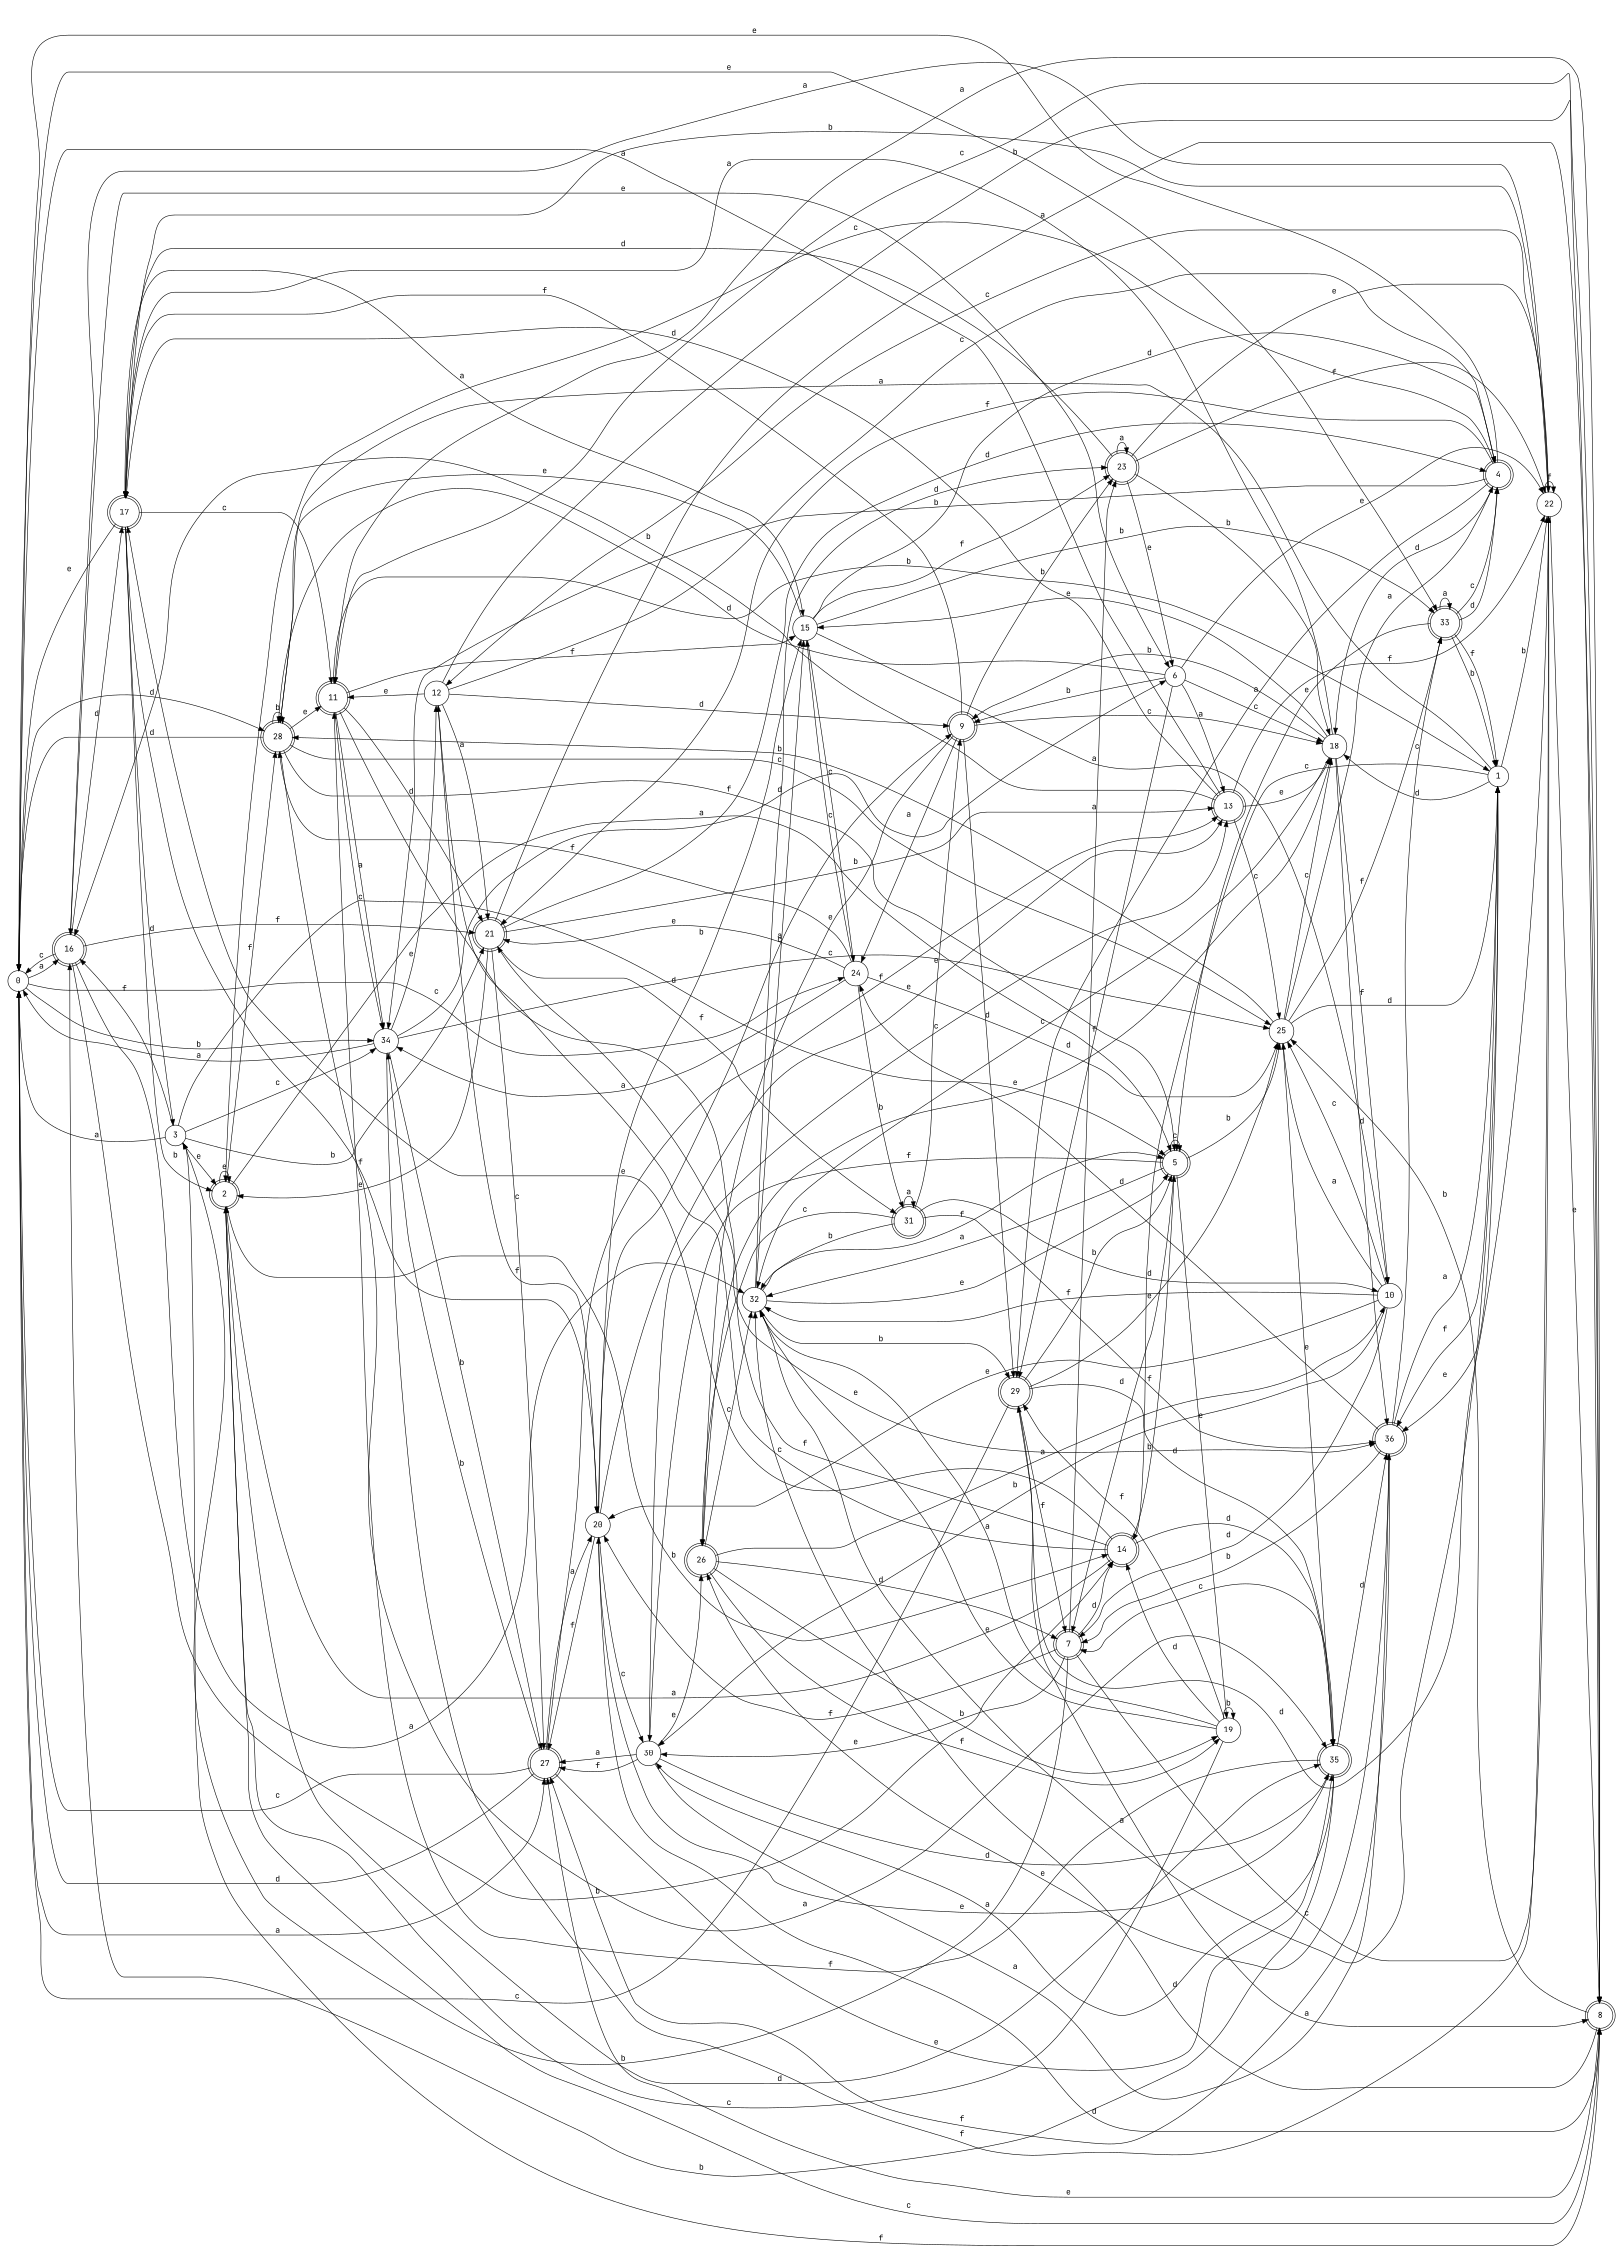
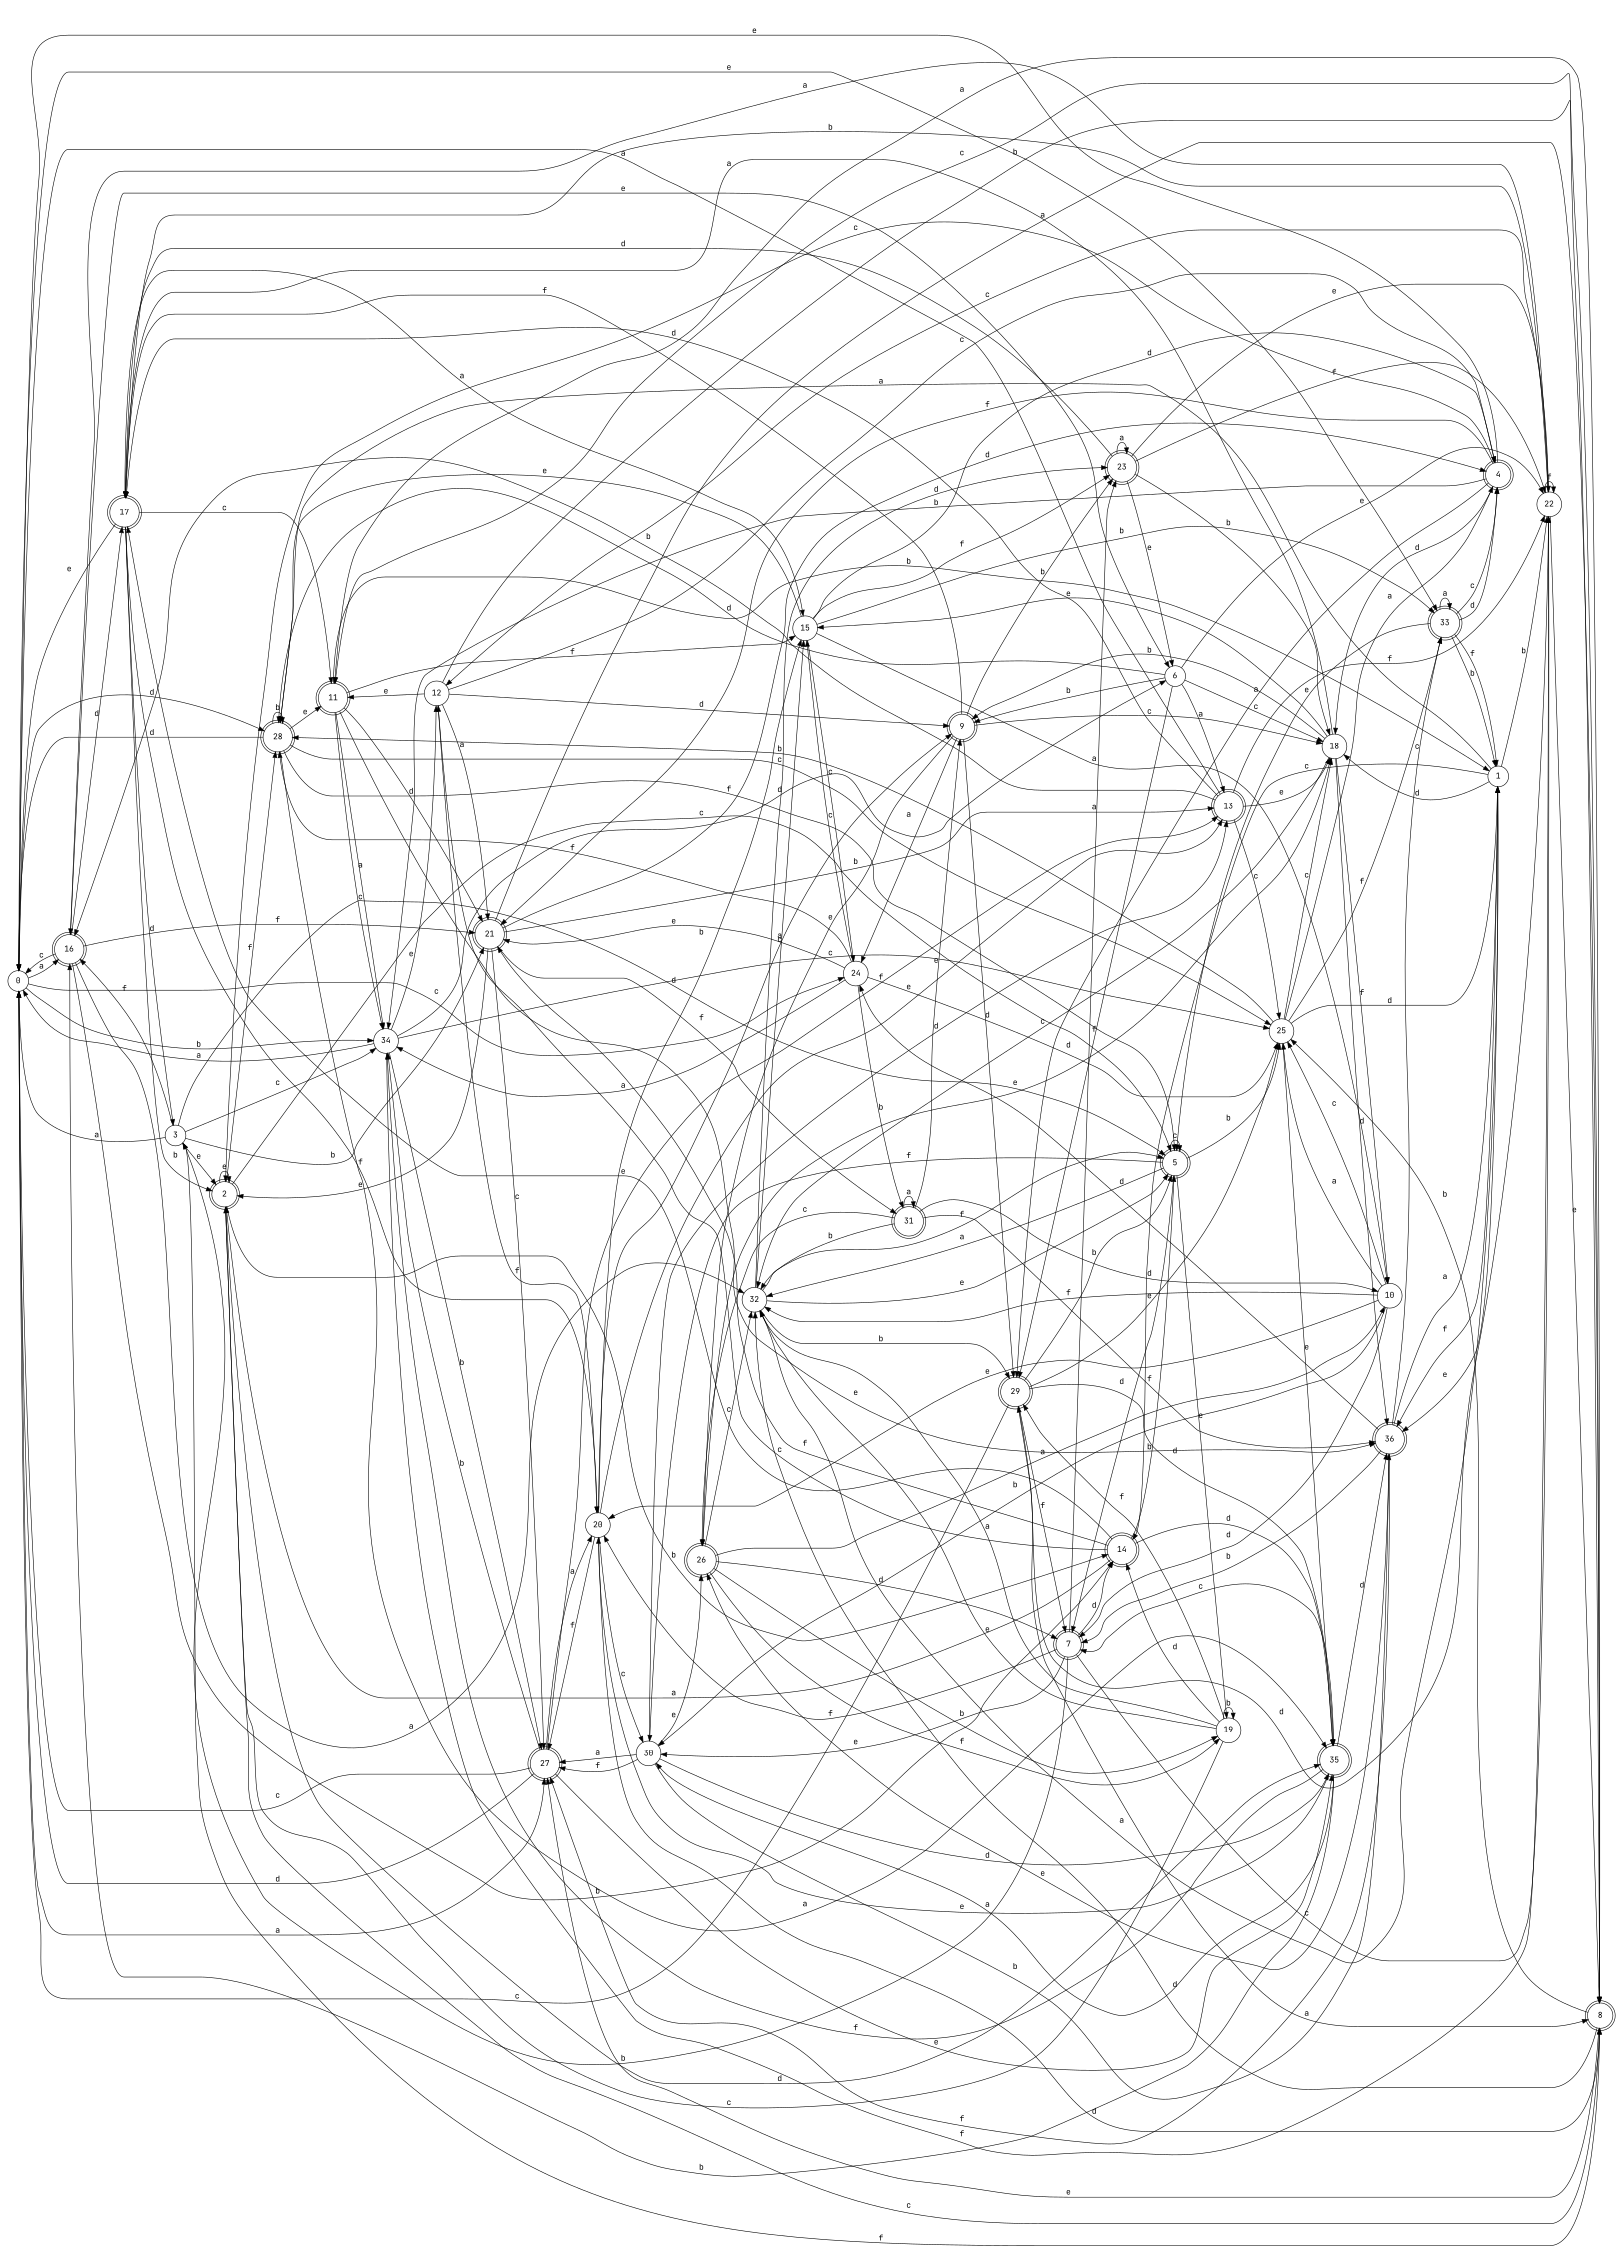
  digraph {
    fontname="JetBrains Mono"
    rankdir=LR
    node [color=black fillcolor=white fontname="JetBrains Mono" shape=doublecircle style="rounded,filled"]
    edge [fontname="JetBrains Mono"]
    n1 [label=0 shape=circle style=filled]
    n2 [label=16]
    n3 [label=24 shape=circle style=filled]
    n4 [label=27]
    n5 [label=28]
    n6 [label=33]
    n7 [label=34 shape=circle style=filled]
    n8 [label=14]
    n9 [label=21]
    n10 [label=32 shape=circle style=filled]
    n11 [label=6 shape=circle style=filled]
    n12 [label=17]
    n13 [label=15 shape=circle style=filled]
    n14 [label=25 shape=circle style=filled]
    n15 [label=31]
    n16 [label=35]
    n17 [label=13]
    n18 [label=20 shape=circle style=filled]
    n19 [label=5]
    n20 [label=11]
    n21 [label=1 shape=circle style=filled]
    n22 [label=4]
    n23 [label=22 shape=circle style=filled]
    n24 [label=12 shape=circle style=filled]
    n25 [label=18 shape=circle style=filled]
    n26 [label=36]
    n27 [label=2]
    n28 [label=23]
    n29 [label=10 shape=circle style=filled]
    n30 [label=9]
    n31 [label=8]
    n32 [label=29]
    n33 [label=7]
    n34 [label=26]
    n35 [label=19 shape=circle style=filled]
    n36 [label=30 shape=circle style=filled]
    n37 [label=3 shape=circle style=filled]
    n1 -> n2 [label=a]
    n1 -> n3 [label=c]
    n1 -> n4 [label=a]
    n1 -> n5 [label=d]
    n1 -> n6 [label=e]
    n1 -> n7 [label=b]
    n2 -> n1 [label=c]
    n2 -> n8 [label=b]
    n2 -> n9 [label=f]
    n2 -> n10 [label=a]
    n2 -> n11 [label=e]
    n2 -> n12 [label=d]
    n3 -> n5 [label=f]
    n3 -> n7 [label=a]
    n3 -> n9 [label=e]
    n3 -> n13 [label=c]
    n3 -> n14 [label=d]
    n3 -> n15 [label=b]
    n4 -> n1 [label=c]
    n4 -> n1 [label=d]
    n4 -> n7 [label=b]
    n4 -> n16 [label=e]
    n4 -> n17 [label=f]
    n4 -> n18 [label=a]
    n5 -> n1 [label=d]
    n5 -> n5 [label=b]
    n5 -> n14 [label=c]
    n5 -> n16 [label=a]
    n5 -> n19 [label=f]
    n5 -> n20 [label=e]
    n6 -> n6 [label=a]
    n6 -> n19 [label=e]
    n6 -> n21 [label=b]
    n6 -> n21 [label=f]
    n6 -> n22 [label=c]
    n6 -> n22 [label=d]
    n7 -> n1 [label=a]
    n7 -> n4 [label=b]
    n7 -> n11 [label=d]
    n7 -> n14 [label=c]
    n7 -> n23 [label=f]
    n7 -> n24 [label=e]
    n8 -> n9 [label=f]
    n8 -> n12 [label=e]
    n8 -> n16 [label=d]
    n8 -> n19 [label=b]
    n8 -> n24 [label=c]
    n8 -> n27 [label=a]
    n9 -> n4 [label=c]
    n9 -> n15 [label=f]
    n9 -> n17 [label=b]
    n9 -> n22 [label=d]
    n9 -> n27 [label=e]
    n9 -> n31 [label=a]
    n10 -> n13 [label=c]
    n10 -> n19 [label=e]
    n10 -> n19 [label=f]
    n10 -> n21 [label=a]
    n10 -> n28 [label=d]
    n10 -> n32 [label=b]
    n11 -> n5 [label=d]
    n11 -> n17 [label=a]
    n11 -> n23 [label=e]
    n11 -> n25 [label=c]
    n11 -> n30 [label=b]
    n11 -> n32 [label=f]
    n12 -> n1 [label=e]
    n12 -> n13 [label=a]
    n12 -> n18 [label=f]
    n12 -> n20 [label=c]
    n12 -> n27 [label=b]
    n12 -> n37 [label=d]
    n13 -> n3 [label=c]
    n13 -> n5 [label=e]
    n13 -> n6 [label=b]
    n13 -> n22 [label=d]
    n13 -> n28 [label=f]
    n13 -> n29 [label=a]
    n14 -> n5 [label=b]
    n14 -> n6 [label=f]
    n14 -> n16 [label=e]
    n14 -> n21 [label=d]
    n14 -> n22 [label=a]
    n14 -> n25 [label=c]
    n15 -> n10 [label=b]
    n15 -> n15 [label=a]
    n15 -> n26 [label=f]
    n15 -> n29 [label=d]
    n15 -> n30 [label=e]
    n15 -> n34 [label=c]
    n16 -> n2 [label=b]
    n16 -> n18 [label=e]
-   n16 -> n20 [label=f]
+   n16 -> n7 [label=f]
    n16 -> n26 [label=d]
    n16 -> n33 [label=c]
    n16 -> n36 [label=a]
    n17 -> n1 [label=a]
    n17 -> n2 [label=b]
    n17 -> n12 [label=d]
    n17 -> n14 [label=c]
    n17 -> n23 [label=f]
    n17 -> n25 [label=e]
    n18 -> n4 [label=f]
    n18 -> n13 [label=b]
    n18 -> n17 [label=e]
    n18 -> n30 [label=a]
    n18 -> n31 [label=d]
    n18 -> n36 [label=c]
    n19 -> n10 [label=a]
    n19 -> n14 [label=b]
    n19 -> n19 [label=c]
    n19 -> n33 [label=d]
    n19 -> n35 [label=e]
    n19 -> n36 [label=f]
    n20 -> n7 [label=a]
    n20 -> n7 [label=c]
    n20 -> n9 [label=d]
    n20 -> n13 [label=f]
    n20 -> n21 [label=b]
    n20 -> n26 [label=e]
    n21 -> n5 [label=a]
    n21 -> n8 [label=c]
    n21 -> n23 [label=b]
    n21 -> n25 [label=d]
    n21 -> n26 [label=e]
    n21 -> n26 [label=f]
    n22 -> n1 [label=e]
    n22 -> n7 [label=b]
    n22 -> n9 [label=f]
    n22 -> n25 [label=d]
    n22 -> n27 [label=c]
    n22 -> n32 [label=a]
    n23 -> n2 [label=a]
    n23 -> n12 [label=b]
    n23 -> n23 [label=f]
    n23 -> n24 [label=c]
    n23 -> n31 [label=e]
    n23 -> n32 [label=d]
    n24 -> n9 [label=a]
    n24 -> n18 [label=f]
    n24 -> n20 [label=e]
    n24 -> n22 [label=c]
    n24 -> n30 [label=d]
    n24 -> n31 [label=b]
    n25 -> n10 [label=c]
    n25 -> n12 [label=a]
    n25 -> n13 [label=e]
    n25 -> n26 [label=d]
    n25 -> n29 [label=f]
    n25 -> n30 [label=b]
    n26 -> n3 [label=d]
    n26 -> n4 [label=f]
    n26 -> n6 [label=c]
    n26 -> n21 [label=a]
    n26 -> n33 [label=b]
    n26 -> n34 [label=e]
    n27 -> n5 [label=f]
    n27 -> n8 [label=b]
    n27 -> n16 [label=d]
-   n27 -> n19 [label=a]
+   n27 -> n19 [label=c]
    n27 -> n27 [label=e]
    n27 -> n31 [label=c]
    n28 -> n11 [label=e]
    n28 -> n12 [label=d]
    n28 -> n23 [label=e]
    n28 -> n23 [label=f]
    n28 -> n25 [label=b]
    n28 -> n28 [label=a]
    n29 -> n10 [label=f]
    n29 -> n14 [label=a]
    n29 -> n14 [label=c]
    n29 -> n18 [label=e]
    n29 -> n33 [label=d]
    n29 -> n36 [label=b]
    n30 -> n3 [label=a]
    n30 -> n12 [label=f]
    n30 -> n25 [label=c]
    n30 -> n28 [label=b]
    n30 -> n32 [label=d]
    n30 -> n34 [label=e]
    n31 -> n4 [label=e]
    n31 -> n10 [label=d]
    n31 -> n14 [label=b]
    n31 -> n20 [label=a]
    n31 -> n20 [label=c]
    n31 -> n37 [label=f]
    n32 -> n1 [label=c]
    n32 -> n14 [label=e]
    n32 -> n16 [label=d]
    n32 -> n19 [label=b]
    n32 -> n31 [label=a]
    n32 -> n33 [label=f]
    n33 -> n8 [label=d]
    n33 -> n18 [label=f]
    n33 -> n23 [label=c]
    n33 -> n28 [label=a]
    n33 -> n36 [label=e]
    n33 -> n37 [label=b]
    n34 -> n10 [label=c]
    n34 -> n25 [label=e]
    n34 -> n29 [label=a]
    n34 -> n33 [label=d]
    n34 -> n35 [label=b]
    n34 -> n35 [label=f]
    n35 -> n8 [label=d]
    n35 -> n10 [label=a]
    n35 -> n10 [label=e]
    n35 -> n27 [label=c]
    n35 -> n32 [label=f]
    n35 -> n35 [label=b]
    n36 -> n4 [label=a]
    n36 -> n4 [label=f]
    n36 -> n16 [label=d]
-   n36 -> n17 [label=c]
-   n36 -> n26 [label=a]
+   n36 -> n17 [label=d]
+   n36 -> n26 [label=b]
    n36 -> n34 [label=e]
    n37 -> n1 [label=a]
    n37 -> n2 [label=f]
    n37 -> n7 [label=c]
    n37 -> n9 [label=b]
    n37 -> n19 [label=d]
    n37 -> n27 [label=e]
  }
